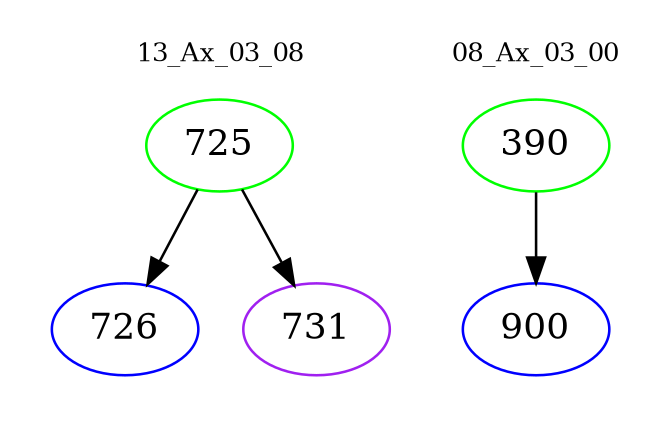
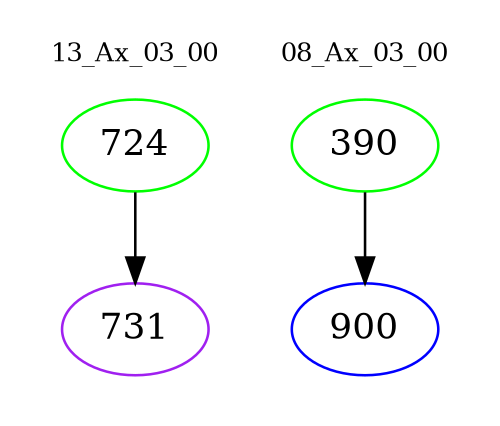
  digraph {
    node [color=green]
    edge [color=black]
-   n1 [label=725]
-   n2 [color=blue label=726]
+   n1 [label=724]
    n3 [color=purple label=731]
    n4 [label=390]
    n5 [color=blue label=900]
    subgraph cluster_1 {
      color=white
      fontsize=10
-     label="13_Ax_03_08"
+     label="13_Ax_03_00"
      n1
-     n2
      n3
    }
    subgraph cluster_2 {
      color=white
      fontsize=10
      label="08_Ax_03_00"
      n4
      n5
    }
-   n1 -> n2
    n1 -> n3
    n4 -> n5
  }
